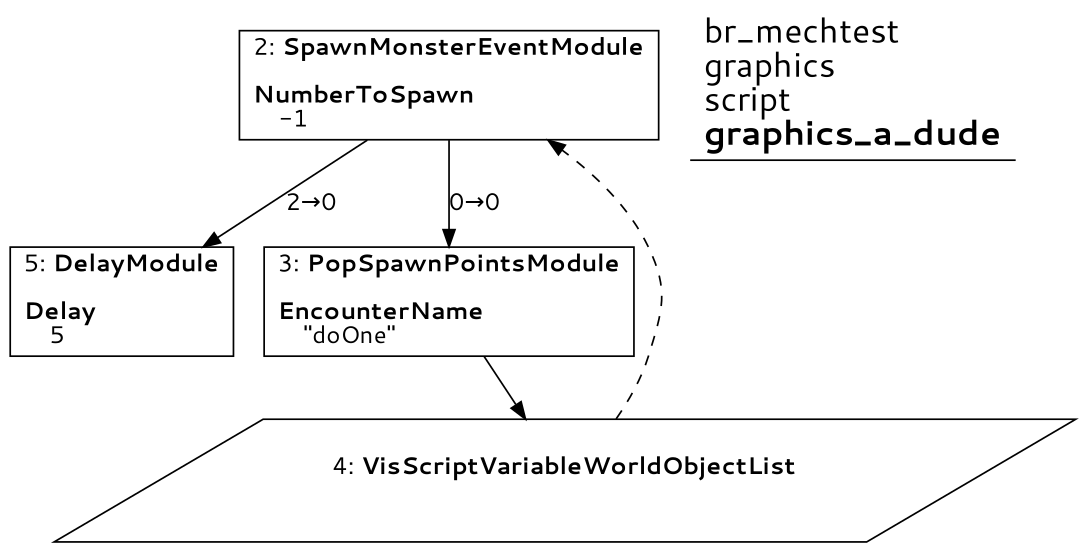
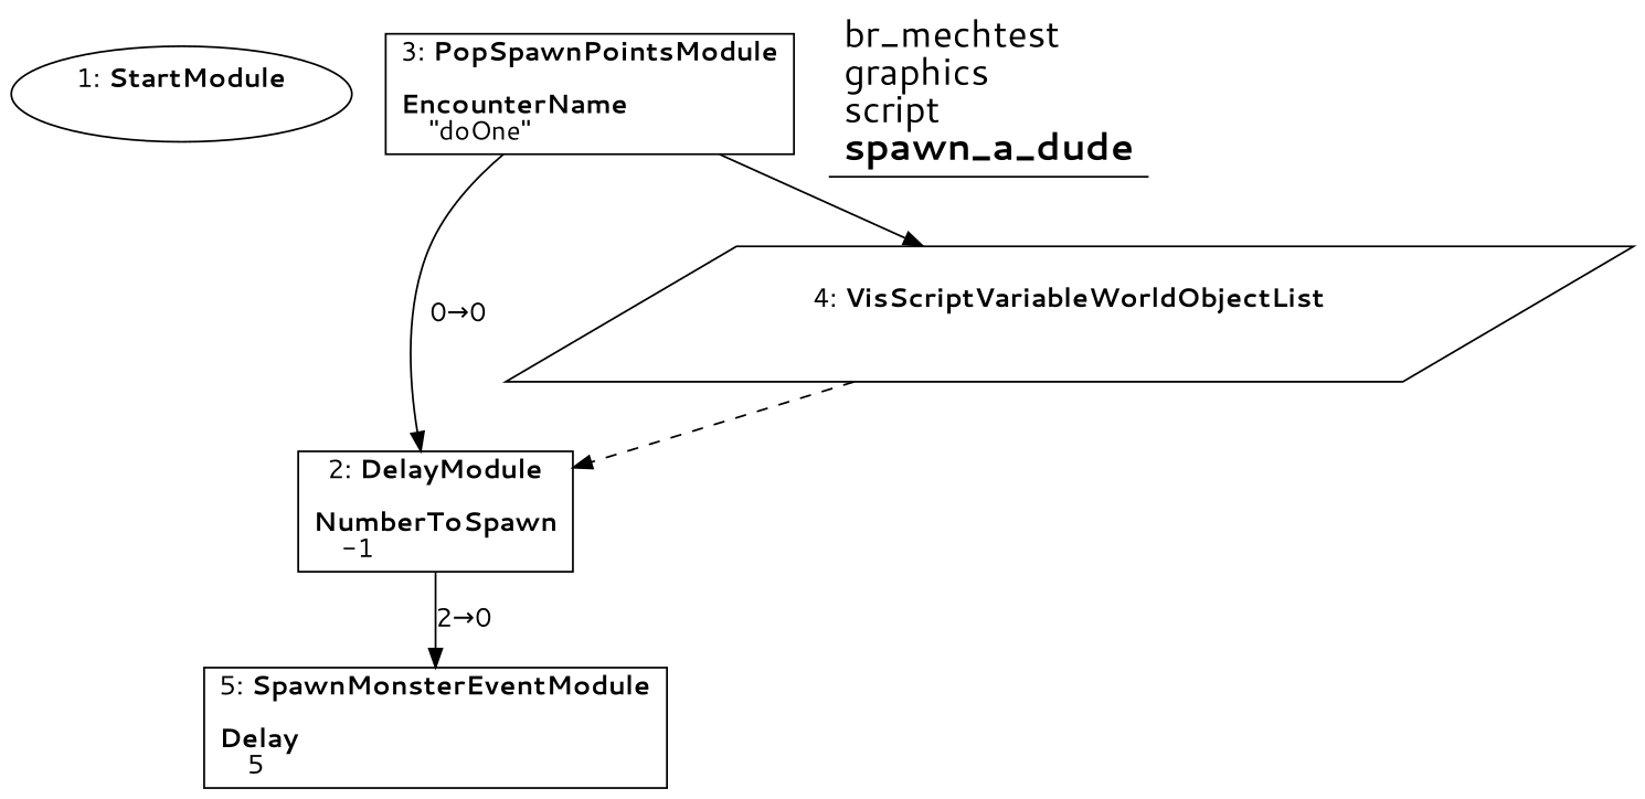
  digraph {
    fontname="Segoe UI"
    splines=spline
    node [fontname="Segoe UI" shape=box]
    edge [fontname="Segoe UI"]
-   n2 [label=<2: <b>SpawnMonsterEventModule</b><br/><br/><b>NumberToSpawn</b><br align="left"/>    -1<br align="left"/>>]
-   n3 [label=<5: <b>DelayModule</b><br/><br/><b>Delay</b><br align="left"/>    5<br align="left"/>>]
+   n1 [label=<1: <b>StartModule</b><br/><br/>> shape=oval]
+   n2 [label=<2: <b>DelayModule</b><br/><br/><b>NumberToSpawn</b><br align="left"/>    -1<br align="left"/>>]
+   n3 [label=<5: <b>SpawnMonsterEventModule</b><br/><br/><b>Delay</b><br align="left"/>    5<br align="left"/>>]
    n4 [label=<3: <b>PopSpawnPointsModule</b><br/><br/><b>EncounterName</b><br align="left"/>    &quot;doOne&quot;<br align="left"/>>]
    n5 [label=<4: <b>VisScriptVariableWorldObjectList</b><br/><br/>> shape=parallelogram]
-   n6 [label=<<font point-size="20">br_mechtest<br align="left"/>graphics<br align="left"/>script<br align="left"/><b>graphics_a_dude</b><br align="left"/></font>> shape=underline]
+   n6 [label=<<font point-size="20">br_mechtest<br align="left"/>graphics<br align="left"/>script<br align="left"/><b>spawn_a_dude</b><br align="left"/></font>> shape=underline]
    n2 -> n3 [label="2→0"]
-   n2 -> n4 [label="0→0"]
+   n4 -> n2 [label="0→0"]
    n4 -> n5 [style=solid]
    n5 -> n2 [style=dashed]
  }
